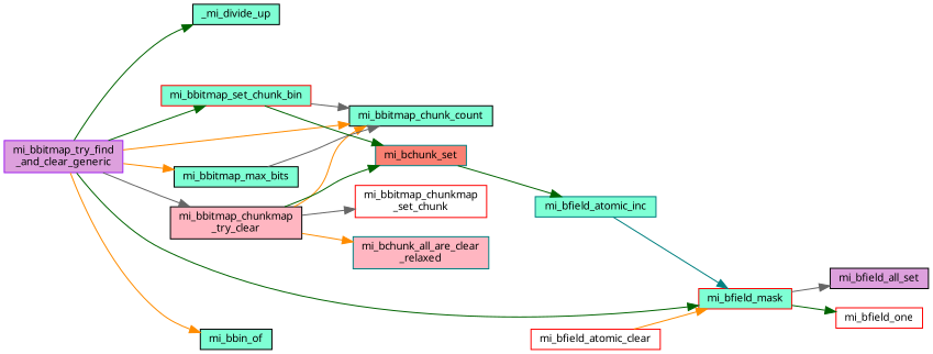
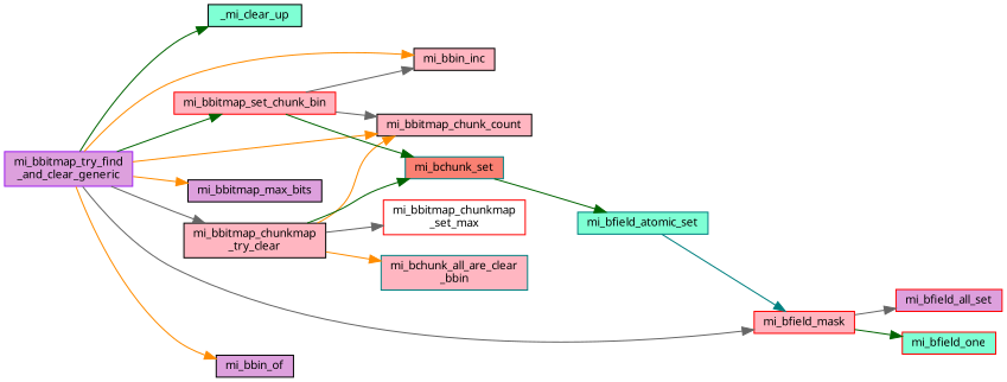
  digraph {
    fontname="Noto Sans"
    rankdir=LR
    node [color=black fillcolor=lightpink fontname="Noto Sans" fontsize=10 shape=box style=filled]
    edge [color=darkgreen fontname="Noto Sans" fontsize=10 labelfontname=Helvetica labelfontsize=10 style=solid]
    n1 [color=purple fillcolor=plum fontcolor=black height=0.2 label="mi_bbitmap_try_find\l_and_clear_generic" width=0.4]
-   n2 [fillcolor=aquamarine height=0.2 label=_mi_divide_up width=0.4]
-   n4 [fillcolor=aquamarine height=0.2 label=mi_bbin_of width=0.4]
-   n5 [fillcolor=aquamarine height=0.2 label=mi_bbitmap_chunk_count width=0.4]
+   n2 [fillcolor=aquamarine height=0.2 label=_mi_clear_up width=0.4]
+   n3 [height=0.2 label=mi_bbin_inc width=0.4]
+   n4 [fillcolor=plum height=0.2 label=mi_bbin_of width=0.4]
+   n5 [height=0.2 label=mi_bbitmap_chunk_count width=0.4]
    n6 [height=0.2 label="mi_bbitmap_chunkmap\l_try_clear" width=0.4]
-   n7 [color=red fillcolor=aquamarine height=0.2 label=mi_bfield_mask width=0.4]
-   n8 [fillcolor=aquamarine height=0.2 label=mi_bbitmap_max_bits width=0.4]
-   n9 [color=red fillcolor=aquamarine height=0.2 label=mi_bbitmap_set_chunk_bin width=0.4]
-   n10 [color=red fillcolor=white height=0.2 label="mi_bbitmap_chunkmap\l_set_chunk" width=0.4]
-   n11 [color=teal height=0.2 label="mi_bchunk_all_are_clear\l_relaxed" width=0.4]
+   n7 [color=red height=0.2 label=mi_bfield_mask width=0.4]
+   n8 [fillcolor=plum height=0.2 label=mi_bbitmap_max_bits width=0.4]
+   n9 [color=red height=0.2 label=mi_bbitmap_set_chunk_bin width=0.4]
+   n10 [color=red fillcolor=white height=0.2 label="mi_bbitmap_chunkmap\l_set_max" width=0.4]
+   n11 [color=teal height=0.2 label="mi_bchunk_all_are_clear\l_bbin" width=0.4]
    n12 [color=teal fillcolor=salmon height=0.2 label=mi_bchunk_set width=0.4]
-   n13 [fillcolor=plum height=0.2 label=mi_bfield_all_set width=0.4]
-   n14 [color=red fillcolor=white height=0.2 label=mi_bfield_one width=0.4]
-   n15 [color=teal fillcolor=aquamarine height=0.2 label=mi_bfield_atomic_inc width=0.4]
-   n16 [color=red fillcolor=white height=0.2 label=mi_bfield_atomic_clear width=0.4]
+   n13 [color=red fillcolor=plum height=0.2 label=mi_bfield_all_set width=0.4]
+   n14 [color=red fillcolor=aquamarine height=0.2 label=mi_bfield_one width=0.4]
+   n15 [color=teal fillcolor=aquamarine height=0.2 label=mi_bfield_atomic_set width=0.4]
    n1 -> n2
+   n1 -> n3 [color=darkorange]
    n1 -> n4 [color=darkorange]
    n1 -> n5 [color=darkorange]
    n1 -> n6 [color=gray40]
-   n1 -> n7
+   n1 -> n7 [color=gray40]
    n1 -> n8 [color=darkorange]
    n1 -> n9
    n6 -> n5 [color=darkorange]
    n6 -> n10 [color=gray40]
    n6 -> n11 [color=darkorange]
    n6 -> n12
    n7 -> n13 [color=gray40]
    n7 -> n14
-   n8 -> n5 [color=gray40]
+   n9 -> n3 [color=gray40]
    n9 -> n5 [color=gray40]
    n9 -> n12
    n12 -> n15
    n15 -> n7 [color=teal]
-   n16 -> n7 [color=darkorange]
  }
